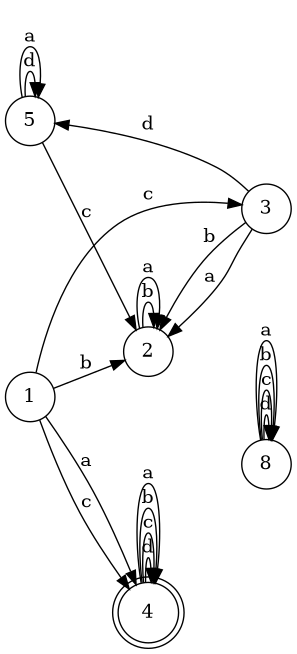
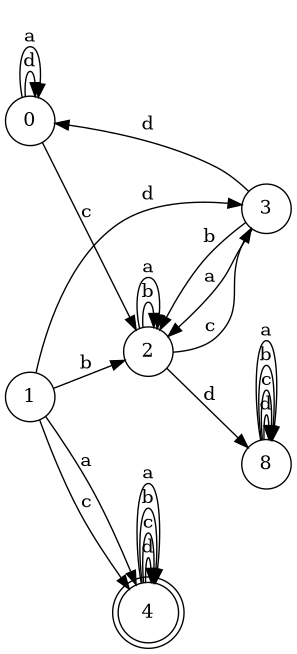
  digraph {
    rankdir=LR
    node [shape=circle]
-   n1 [label=5]
+   n1 [label=0]
    n2 [label=2]
    n3 [label=3]
    n4 [label=8]
    n5 [label=1]
    n6 [label=4 shape=doublecircle]
    n1 -> n1 [label=d]
    n1 -> n1 [label=a]
    n1 -> n2 [label=c]
    n2 -> n2 [label=b]
    n2 -> n2 [label=a]
+   n2 -> n3 [label=c]
+   n2 -> n4 [label=d]
    n3 -> n1 [label=d]
    n3 -> n2 [label=b]
    n3 -> n2 [label=a]
    n4 -> n4 [label=d]
    n4 -> n4 [label=c]
    n4 -> n4 [label=b]
    n4 -> n4 [label=a]
    n5 -> n2 [label=b]
-   n5 -> n3 [label=c]
+   n5 -> n3 [label=d]
    n5 -> n6 [label=c]
    n5 -> n6 [label=a]
    n6 -> n6 [label=d]
    n6 -> n6 [label=c]
    n6 -> n6 [label=b]
    n6 -> n6 [label=a]
  }
